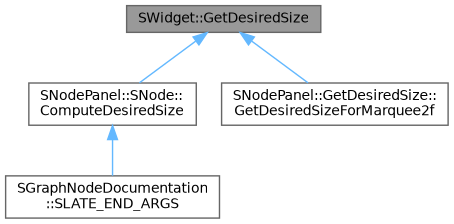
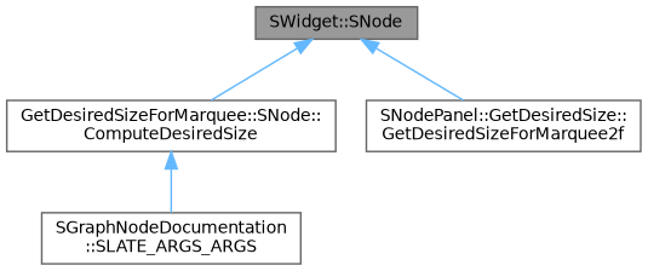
  digraph {
    rankdir=TB
    node [color=grey40 fillcolor=white fontname=Helvetica fontsize=10 shape=box style=filled]
    edge [color=steelblue1 dir=back fontname=Helvetica fontsize=10 labelfontname=Helvetica labelfontsize=10 style=solid]
-   n1 [color=gray40 fillcolor=grey60 fontcolor=black height=0.2 label="SWidget::GetDesiredSize" width=0.4]
-   n2 [height=0.2 label="SNodePanel::SNode::\lComputeDesiredSize" width=0.4]
+   n1 [color=gray40 fillcolor=grey60 fontcolor=black height=0.2 label="SWidget::SNode" width=0.4]
+   n2 [height=0.2 label="GetDesiredSizeForMarquee::SNode::\lComputeDesiredSize" width=0.4]
    n3 [height=0.2 label="SNodePanel::GetDesiredSize::\lGetDesiredSizeForMarquee2f" width=0.4]
-   n4 [height=0.2 label="SGraphNodeDocumentation\l::SLATE_END_ARGS" width=0.4]
+   n4 [height=0.2 label="SGraphNodeDocumentation\l::SLATE_ARGS_ARGS" width=0.4]
    n1 -> n2
    n1 -> n3
    n2 -> n4
  }
